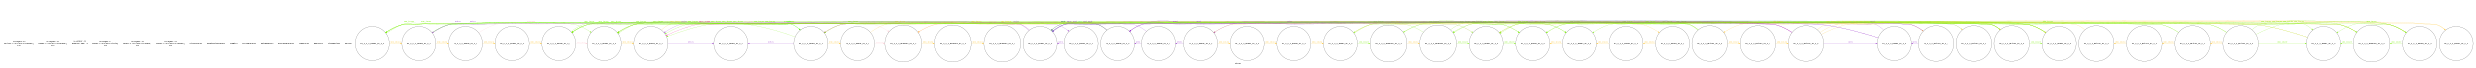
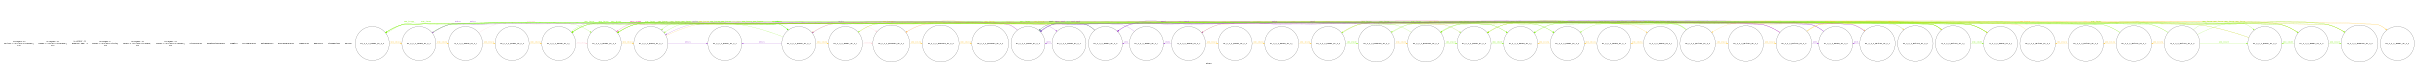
  digraph {
    fontname="Courier Prime"
    label=Final
    splines=true
    node [fontname="Courier Prime" shape=circle]
    edge [color=chartreuse2 constraint=false fontcolor=chartreuse2 fontname="Courier Prime"]
    n1 [label="Attacker.I0\nWrite0.C VA1(PA2:Attacker)\nL10\n" shape=none]
    n2 [label="Attacker.I1\nRead2.C VA0(PA1:Attacker)\nL10\n" shape=none]
    n3 [label="Attacker.I2\nBranch0 PNT, T\n\n" shape=none]
    n4 [label="Attacker.I3\nRead0.C VA2(PA0:Victim)\nL10\n" shape=none]
    n5 [label="Attacker.I4\nRead1.C VA1(PA2:Attacker)\nL10\n" shape=none]
    n6 [label="Attacker.I5\nRead3.C VA1(PA2:Attacker)\nL10\n" shape=none]
    n7 [label=ViCLCreate0 shape=none]
    n8 [label=PermissionCheck0 shape=none]
    n9 [label=Commit0 shape=none]
    n10 [label=StoreBuffer0 shape=none]
    n11 [label=MainMemory0 shape=none]
    n12 [label=ReorderBuffer0 shape=none]
    n13 [label=Complete0 shape=none]
    n14 [label=Execute0 shape=none]
    n15 [label=ViCLExpire0 shape=none]
    n16 [label=Fetch0 shape=none]
    n3_0_0_0_Read0_at_0_0
    n3_0_0_0_Read0_at_0_1
    n4_0_0_0_Read1_at_0_0
    n5_0_0_0_Read3_at_0_0
    n3_0_0_0_Read0_at_0_2
    n3_0_0_0_Read0_at_0_7
    n4_0_0_0_Read1_at_0_1
    n5_0_0_0_Read3_at_0_1
    n3_0_0_0_Read0_at_0_3
    n2_0_0_0_Branch0_at_0_1
    n4_0_0_0_Read1_at_0_6
    n4_0_0_0_Read1_at_0_2
    n4_0_0_0_Read1_at_0_7
    n3_0_0_0_Read0_at_0_9
    n2_0_0_0_Branch0_at_0_2
    n4_0_0_0_Read1_at_0_9
    n5_0_0_0_Read3_at_0_9
    n3_0_0_0_Read0_at_0_6
    n4_0_0_0_Read1_at_0_3
    n5_0_0_0_Read3_at_0_2
    n2_0_0_0_Branch0_at_0_0
    n2_0_0_0_Branch0_at_0_3
    n2_0_0_0_Branch0_at_0_4
    n2_0_0_0_Branch0_at_0_9
    n5_0_0_0_Read3_at_0_4
    n1_0_0_0_Read2_at_0_0
    n1_0_0_0_Read2_at_0_1
    n1_0_0_0_Read2_at_0_2
    n1_0_0_0_Read2_at_0_7
    n1_0_0_0_Read2_at_0_3
    n1_0_0_0_Read2_at_0_4
    n1_0_0_0_Read2_at_0_9
    n1_0_0_0_Read2_at_0_6
    n5_0_0_0_Read3_at_0_3
    n0_0_0_0_Write0_at_0_0
    n0_0_0_0_Write0_at_0_1
    n0_0_0_0_Write0_at_0_2
    n0_0_0_0_Write0_at_0_3
    n0_0_0_0_Write0_at_0_4
    n0_0_0_0_Write0_at_0_5
    n0_0_0_0_Write0_at_0_6
    n0_0_0_0_Write0_at_0_7
    n0_0_0_0_Write0_at_0_8
    n0_0_0_0_Write0_at_0_9
    n3_0_0_0_Read0_at_0_0 -> n3_0_0_0_Read0_at_0_1 [color=goldenrod1 fontcolor=goldenrod1 label=uhb_intra]
    n3_0_0_0_Read0_at_0_0 -> n4_0_0_0_Read1_at_0_0 [label=uhb_inter]
    n3_0_0_0_Read0_at_0_0 -> n5_0_0_0_Read3_at_0_0 [label=uhb_inter]
    n3_0_0_0_Read0_at_0_1 -> n3_0_0_0_Read0_at_0_2 [color=goldenrod1 fontcolor=goldenrod1 label=uhb_intra]
    n3_0_0_0_Read0_at_0_1 -> n3_0_0_0_Read0_at_0_7 [color=darkorchid fontcolor=darkorchid label=uvicl]
    n3_0_0_0_Read0_at_0_1 -> n4_0_0_0_Read1_at_0_1 [color=green fontcolor=green label=udep]
    n3_0_0_0_Read0_at_0_1 -> n4_0_0_0_Read1_at_0_1 [label=uhb_inter]
    n4_0_0_0_Read1_at_0_0 -> n5_0_0_0_Read3_at_0_0 [label=uhb_inter]
    n4_0_0_0_Read1_at_0_0 -> n4_0_0_0_Read1_at_0_1 [color=goldenrod1 fontcolor=goldenrod1 label=uhb_intra]
    n5_0_0_0_Read3_at_0_0 -> n5_0_0_0_Read3_at_0_1 [color=goldenrod1 fontcolor=goldenrod1 label=uhb_intra]
    n3_0_0_0_Read0_at_0_2 -> n3_0_0_0_Read0_at_0_3 [color=goldenrod1 fontcolor=goldenrod1 label=uhb_intra]
    n3_0_0_0_Read0_at_0_2 -> n2_0_0_0_Branch0_at_0_1 [color=pink fontcolor=pink label=usquash]
    n3_0_0_0_Read0_at_0_7 -> n4_0_0_0_Read1_at_0_6 [color=darkorchid fontcolor=darkorchid label=ucci]
    n4_0_0_0_Read1_at_0_1 -> n5_0_0_0_Read3_at_0_1 [label=uhb_inter]
    n4_0_0_0_Read1_at_0_1 -> n4_0_0_0_Read1_at_0_2 [color=goldenrod1 fontcolor=goldenrod1 label=uhb_intra]
    n4_0_0_0_Read1_at_0_1 -> n4_0_0_0_Read1_at_0_7 [color=darkorchid fontcolor=darkorchid label=uvicl]
    n5_0_0_0_Read3_at_0_1 -> n4_0_0_0_Read1_at_0_7 [color=darkorchid fontcolor=darkorchid label=uvicl]
    n5_0_0_0_Read3_at_0_1 -> n5_0_0_0_Read3_at_0_2 [color=goldenrod1 fontcolor=goldenrod1 label=uhb_intra]
    n3_0_0_0_Read0_at_0_3 -> n3_0_0_0_Read0_at_0_9 [color=goldenrod1 fontcolor=goldenrod1 label=uhb_intra]
    n2_0_0_0_Branch0_at_0_1 -> n2_0_0_0_Branch0_at_0_2 [color=goldenrod1 fontcolor=goldenrod1 label=uhb_intra]
    n4_0_0_0_Read1_at_0_6 -> n4_0_0_0_Read1_at_0_1 [color=darkorchid fontcolor=darkorchid label=uvicl]
    n4_0_0_0_Read1_at_0_6 -> n5_0_0_0_Read3_at_0_1 [color=darkorchid fontcolor=darkorchid label=uvicl]
    n4_0_0_0_Read1_at_0_6 -> n2_0_0_0_Branch0_at_0_1 [color=pink fontcolor=pink label=usquash]
    n4_0_0_0_Read1_at_0_2 -> n2_0_0_0_Branch0_at_0_1 [color=pink fontcolor=pink label=usquash]
    n4_0_0_0_Read1_at_0_2 -> n4_0_0_0_Read1_at_0_3 [color=goldenrod1 fontcolor=goldenrod1 label=uhb_intra]
    n3_0_0_0_Read0_at_0_9 -> n5_0_0_0_Read3_at_0_0 [color=pink fontcolor=pink label=uhb_spec]
    n3_0_0_0_Read0_at_0_9 -> n4_0_0_0_Read1_at_0_9 [label=uhb_inter]
    n3_0_0_0_Read0_at_0_9 -> n5_0_0_0_Read3_at_0_9 [label=uhb_inter]
    n2_0_0_0_Branch0_at_0_2 -> n2_0_0_0_Branch0_at_0_3 [color=goldenrod1 fontcolor=goldenrod1 label=uhb_intra]
    n4_0_0_0_Read1_at_0_9 -> n5_0_0_0_Read3_at_0_0 [color=pink fontcolor=pink label=uhb_spec]
    n4_0_0_0_Read1_at_0_9 -> n5_0_0_0_Read3_at_0_9 [label=uhb_inter]
    n3_0_0_0_Read0_at_0_6 -> n3_0_0_0_Read0_at_0_1 [color=darkorchid fontcolor=darkorchid label=uvicl]
    n3_0_0_0_Read0_at_0_6 -> n2_0_0_0_Branch0_at_0_1 [color=pink fontcolor=pink label=usquash]
    n3_0_0_0_Read0_at_0_6 -> n4_0_0_0_Read1_at_0_6 [color=green fontcolor=green label=udep]
    n3_0_0_0_Read0_at_0_6 -> n4_0_0_0_Read1_at_0_6 [color=darkorchid fontcolor=darkorchid label=ucci]
    n4_0_0_0_Read1_at_0_3 -> n4_0_0_0_Read1_at_0_9 [color=goldenrod1 fontcolor=goldenrod1 label=uhb_intra]
    n5_0_0_0_Read3_at_0_2 -> n5_0_0_0_Read3_at_0_3 [color=goldenrod1 fontcolor=goldenrod1 label=uhb_intra]
    n2_0_0_0_Branch0_at_0_0 -> n3_0_0_0_Read0_at_0_0 [label=uhb_inter]
-   n2_0_0_0_Branch0_at_0_0 -> n4_0_0_0_Read1_at_0_0 [label=uhb_inter]
    n2_0_0_0_Branch0_at_0_0 -> n5_0_0_0_Read3_at_0_0 [label=uhb_inter]
    n2_0_0_0_Branch0_at_0_0 -> n2_0_0_0_Branch0_at_0_1 [color=goldenrod1 fontcolor=goldenrod1 label=uhb_intra]
    n2_0_0_0_Branch0_at_0_4 -> n2_0_0_0_Branch0_at_0_9 [color=goldenrod1 fontcolor=goldenrod1 label=uhb_intra]
    n2_0_0_0_Branch0_at_0_4 -> n5_0_0_0_Read3_at_0_4 [label=uhb_inter]
    n2_0_0_0_Branch0_at_0_9 -> n3_0_0_0_Read0_at_0_9 [label=uhb_inter]
    n2_0_0_0_Branch0_at_0_9 -> n4_0_0_0_Read1_at_0_9 [label=uhb_inter]
    n2_0_0_0_Branch0_at_0_9 -> n5_0_0_0_Read3_at_0_9 [label=uhb_inter]
    n5_0_0_0_Read3_at_0_4 -> n5_0_0_0_Read3_at_0_9 [color=goldenrod1 fontcolor=goldenrod1 label=uhb_intra]
    n1_0_0_0_Read2_at_0_0 -> n3_0_0_0_Read0_at_0_0 [label=uhb_inter]
    n1_0_0_0_Read2_at_0_0 -> n4_0_0_0_Read1_at_0_0 [label=uhb_inter]
    n1_0_0_0_Read2_at_0_0 -> n5_0_0_0_Read3_at_0_0 [label=uhb_inter]
    n1_0_0_0_Read2_at_0_0 -> n2_0_0_0_Branch0_at_0_0 [label=uhb_inter]
    n1_0_0_0_Read2_at_0_0 -> n1_0_0_0_Read2_at_0_1 [color=goldenrod1 fontcolor=goldenrod1 label=uhb_intra]
    n1_0_0_0_Read2_at_0_1 -> n1_0_0_0_Read2_at_0_2 [color=goldenrod1 fontcolor=goldenrod1 label=uhb_intra]
    n1_0_0_0_Read2_at_0_1 -> n1_0_0_0_Read2_at_0_7 [color=darkorchid fontcolor=darkorchid label=uvicl]
    n1_0_0_0_Read2_at_0_2 -> n1_0_0_0_Read2_at_0_3 [color=goldenrod1 fontcolor=goldenrod1 label=uhb_intra]
    n1_0_0_0_Read2_at_0_7 -> n4_0_0_0_Read1_at_0_6 [color=darkorchid fontcolor=darkorchid label=ucci]
    n1_0_0_0_Read2_at_0_7 -> n3_0_0_0_Read0_at_0_6 [color=darkorchid fontcolor=darkorchid label=ucci]
    n1_0_0_0_Read2_at_0_3 -> n1_0_0_0_Read2_at_0_4 [color=goldenrod1 fontcolor=goldenrod1 label=uhb_intra]
    n1_0_0_0_Read2_at_0_4 -> n2_0_0_0_Branch0_at_0_4 [label=uhb_inter]
    n1_0_0_0_Read2_at_0_4 -> n5_0_0_0_Read3_at_0_4 [label=uhb_inter]
    n1_0_0_0_Read2_at_0_4 -> n1_0_0_0_Read2_at_0_9 [color=goldenrod1 fontcolor=goldenrod1 label=uhb_intra]
    n1_0_0_0_Read2_at_0_9 -> n3_0_0_0_Read0_at_0_9 [label=uhb_inter]
    n1_0_0_0_Read2_at_0_9 -> n4_0_0_0_Read1_at_0_9 [label=uhb_inter]
    n1_0_0_0_Read2_at_0_9 -> n5_0_0_0_Read3_at_0_9 [label=uhb_inter]
    n1_0_0_0_Read2_at_0_9 -> n2_0_0_0_Branch0_at_0_9 [label=uhb_inter]
    n1_0_0_0_Read2_at_0_6 -> n4_0_0_0_Read1_at_0_6 [color=darkorchid fontcolor=darkorchid label=ucci]
    n1_0_0_0_Read2_at_0_6 -> n3_0_0_0_Read0_at_0_6 [color=darkorchid fontcolor=darkorchid label=ucci]
    n1_0_0_0_Read2_at_0_6 -> n1_0_0_0_Read2_at_0_1 [color=darkorchid fontcolor=darkorchid label=uvicl]
    n5_0_0_0_Read3_at_0_3 -> n5_0_0_0_Read3_at_0_4 [color=goldenrod1 fontcolor=goldenrod1 label=uhb_intra]
    n0_0_0_0_Write0_at_0_0 -> n3_0_0_0_Read0_at_0_0 [label=uhb_inter]
    n0_0_0_0_Write0_at_0_0 -> n4_0_0_0_Read1_at_0_0 [label=uhb_inter]
    n0_0_0_0_Write0_at_0_0 -> n5_0_0_0_Read3_at_0_0 [label=uhb_inter]
    n0_0_0_0_Write0_at_0_0 -> n2_0_0_0_Branch0_at_0_0 [label=uhb_inter]
    n0_0_0_0_Write0_at_0_0 -> n1_0_0_0_Read2_at_0_0 [label=uhb_inter]
    n0_0_0_0_Write0_at_0_0 -> n0_0_0_0_Write0_at_0_1 [color=goldenrod1 fontcolor=goldenrod1 label=uhb_intra]
-   n0_0_0_0_Write0_at_0_1 -> n4_0_0_0_Read1_at_0_1 [label=uhb_inter]
+   n0_0_0_0_Write0_at_0_1 -> n4_0_0_0_Read1_at_0_2 [label=uhb_inter]
    n0_0_0_0_Write0_at_0_1 -> n5_0_0_0_Read3_at_0_1 [label=uhb_inter]
    n0_0_0_0_Write0_at_0_1 -> n0_0_0_0_Write0_at_0_2 [color=goldenrod1 fontcolor=goldenrod1 label=uhb_intra]
    n0_0_0_0_Write0_at_0_2 -> n0_0_0_0_Write0_at_0_3 [color=goldenrod1 fontcolor=goldenrod1 label=uhb_intra]
    n0_0_0_0_Write0_at_0_3 -> n0_0_0_0_Write0_at_0_4 [color=goldenrod1 fontcolor=goldenrod1 label=uhb_intra]
    n0_0_0_0_Write0_at_0_4 -> n2_0_0_0_Branch0_at_0_4 [label=uhb_inter]
    n0_0_0_0_Write0_at_0_4 -> n5_0_0_0_Read3_at_0_4 [label=uhb_inter]
    n0_0_0_0_Write0_at_0_4 -> n1_0_0_0_Read2_at_0_4 [label=uhb_inter]
    n0_0_0_0_Write0_at_0_4 -> n0_0_0_0_Write0_at_0_5 [color=goldenrod1 fontcolor=goldenrod1 label=uhb_intra]
    n0_0_0_0_Write0_at_0_5 -> n0_0_0_0_Write0_at_0_6 [color=goldenrod1 fontcolor=goldenrod1 label=uhb_intra]
-   n0_0_0_0_Write0_at_0_6 -> n5_0_0_0_Read3_at_0_1 [color=deeppink2 fontcolor=deeppink2 label=ustb_flush]
+   n0_0_0_0_Write0_at_0_6 -> n5_0_0_0_Read3_at_0_0 [color=deeppink2 fontcolor=deeppink2 label=ustb_flush]
    n0_0_0_0_Write0_at_0_6 -> n4_0_0_0_Read1_at_0_6 [color=darkorchid fontcolor=darkorchid label=ustb]
    n0_0_0_0_Write0_at_0_6 -> n3_0_0_0_Read0_at_0_6 [color=darkorchid fontcolor=darkorchid label=ucci]
    n0_0_0_0_Write0_at_0_6 -> n1_0_0_0_Read2_at_0_6 [color=darkorchid fontcolor=darkorchid label=ucci]
    n0_0_0_0_Write0_at_0_6 -> n0_0_0_0_Write0_at_0_7 [color=goldenrod1 fontcolor=goldenrod1 label=uhb_intra]
    n0_0_0_0_Write0_at_0_6 -> n0_0_0_0_Write0_at_0_8 [color=goldenrod1 fontcolor=goldenrod1 label=uhb_intra]
    n0_0_0_0_Write0_at_0_6 -> n0_0_0_0_Write0_at_0_9 [color=goldenrod1 fontcolor=goldenrod1 label=uhb_intra]
    n0_0_0_0_Write0_at_0_7 -> n4_0_0_0_Read1_at_0_6 [color=darkorchid fontcolor=darkorchid label=ucci]
    n0_0_0_0_Write0_at_0_7 -> n3_0_0_0_Read0_at_0_6 [color=darkorchid fontcolor=darkorchid label=ucci]
    n0_0_0_0_Write0_at_0_7 -> n1_0_0_0_Read2_at_0_6 [color=darkorchid fontcolor=darkorchid label=ucci]
    n0_0_0_0_Write0_at_0_8 -> n4_0_0_0_Read1_at_0_6 [color=aquamarine3 fontcolor=aquamarine3 label=urf]
    n0_0_0_0_Write0_at_0_9 -> n3_0_0_0_Read0_at_0_9 [label=uhb_inter]
    n0_0_0_0_Write0_at_0_9 -> n4_0_0_0_Read1_at_0_9 [label=uhb_inter]
    n0_0_0_0_Write0_at_0_9 -> n5_0_0_0_Read3_at_0_9 [label=uhb_inter]
    n0_0_0_0_Write0_at_0_9 -> n2_0_0_0_Branch0_at_0_9 [label=uhb_inter]
    n0_0_0_0_Write0_at_0_9 -> n1_0_0_0_Read2_at_0_9 [label=uhb_inter]
  }
